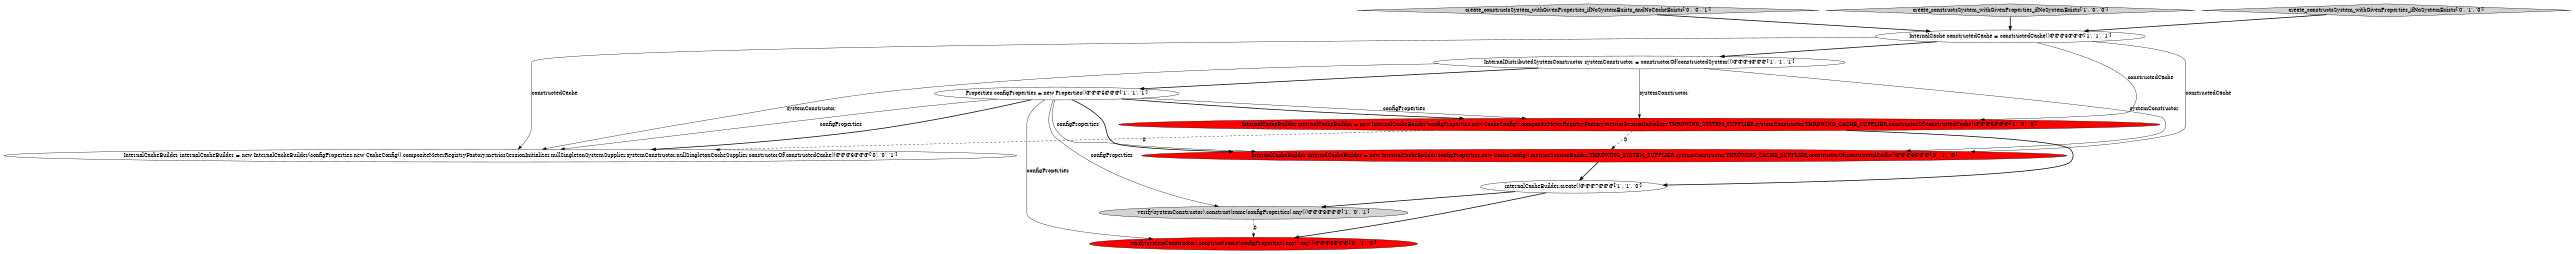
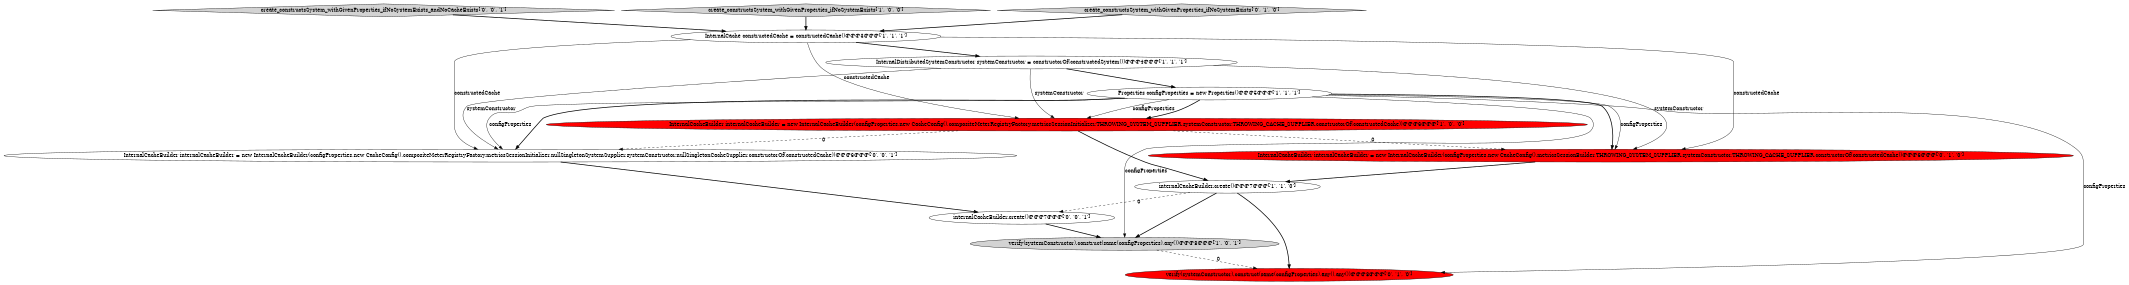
  digraph {
    node [fillcolor=white shape=ellipse style=filled]
    edge [style=bold]
    n1 [label="InternalCache constructedCache = constructedCache()@@@3@@@['1', '1', '1']"]
    n2 [fillcolor=red label="InternalCacheBuilder internalCacheBuilder = new InternalCacheBuilder(configProperties,new CacheConfig(),compositeMeterRegistryFactory,metricsSessionInitializer,THROWING_SYSTEM_SUPPLIER,systemConstructor,THROWING_CACHE_SUPPLIER,constructorOf(constructedCache))@@@6@@@['1', '0', '0']"]
    n3 [fillcolor=red label="InternalCacheBuilder internalCacheBuilder = new InternalCacheBuilder(configProperties,new CacheConfig(),metricsSessionBuilder,THROWING_SYSTEM_SUPPLIER,systemConstructor,THROWING_CACHE_SUPPLIER,constructorOf(constructedCache))@@@6@@@['0', '1', '0']"]
    n4 [label="InternalCacheBuilder internalCacheBuilder = new InternalCacheBuilder(configProperties,new CacheConfig(),compositeMeterRegistryFactory,metricsSessionInitializer,nullSingletonSystemSupplier,systemConstructor,nullSingletonCacheSupplier,constructorOf(constructedCache))@@@6@@@['0', '0', '1']"]
    n5 [label="InternalDistributedSystemConstructor systemConstructor = constructorOf(constructedSystem())@@@4@@@['1', '1', '1']"]
    n6 [label="Properties configProperties = new Properties()@@@5@@@['1', '1', '1']"]
    n7 [fillcolor=red label="verify(systemConstructor).construct(same(configProperties),any(),any())@@@8@@@['0', '1', '0']"]
    n8 [fillcolor=lightgray label="verify(systemConstructor).construct(same(configProperties),any())@@@8@@@['1', '0', '1']"]
+   n9 [label="internalCacheBuilder.create()@@@7@@@['0', '0', '1']"]
    n10 [label="internalCacheBuilder.create()@@@7@@@['1', '1', '0']"]
    n11 [fillcolor=lightgray label="create_constructsSystem_withGivenProperties_ifNoSystemExists_andNoCacheExists['0', '0', '1']" shape=diamond]
    n12 [fillcolor=lightgray label="create_constructsSystem_withGivenProperties_ifNoSystemExists['1', '0', '0']" shape=diamond]
    n13 [fillcolor=lightgray label="create_constructsSystem_withGivenProperties_ifNoSystemExists['0', '1', '0']" shape=diamond]
    n1 -> n2 [label=constructedCache style=solid]
    n1 -> n3 [label=constructedCache style=solid]
    n1 -> n4 [label=constructedCache style=solid]
    n1 -> n5
    n2 -> n3 [label=0 style=dashed]
    n2 -> n4 [label=0 style=dashed]
    n2 -> n10
    n3 -> n10
+   n4 -> n9
    n5 -> n2 [label=systemConstructor style=solid]
    n5 -> n3 [label=systemConstructor style=solid]
    n5 -> n4 [label=systemConstructor style=solid]
    n5 -> n6
    n6 -> n2 [label=configProperties style=solid]
    n6 -> n2
    n6 -> n3
    n6 -> n3 [label=configProperties style=solid]
    n6 -> n4 [label=configProperties style=solid]
    n6 -> n4
    n6 -> n7 [label=configProperties style=solid]
    n6 -> n8 [label=configProperties style=solid]
    n8 -> n7 [label=0 style=dashed]
+   n9 -> n8
    n10 -> n7
    n10 -> n8
+   n10 -> n9 [label=0 style=dashed]
    n11 -> n1
    n12 -> n1
    n13 -> n1
  }
